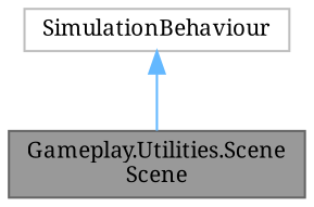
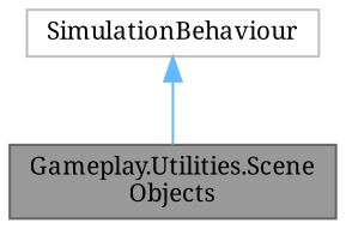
  digraph {
    fontname="Noto Serif"
    node [fontname="Noto Serif" fontsize=10 shape=box style=filled]
-   n1 [color=gray40 fillcolor=grey60 fontcolor=black height=0.2 label="Gameplay.Utilities.Scene\lScene" width=0.4]
+   n1 [color=gray40 fillcolor=grey60 fontcolor=black height=0.2 label="Gameplay.Utilities.Scene\lObjects" width=0.4]
    n2 [color=grey75 fillcolor=white height=0.2 label=SimulationBehaviour width=0.4]
    n2 -> n1 [color=steelblue1 dir=back fontname="Noto Serif" fontsize=10 labelfontname=Helvetica labelfontsize=10 style=solid]
  }
